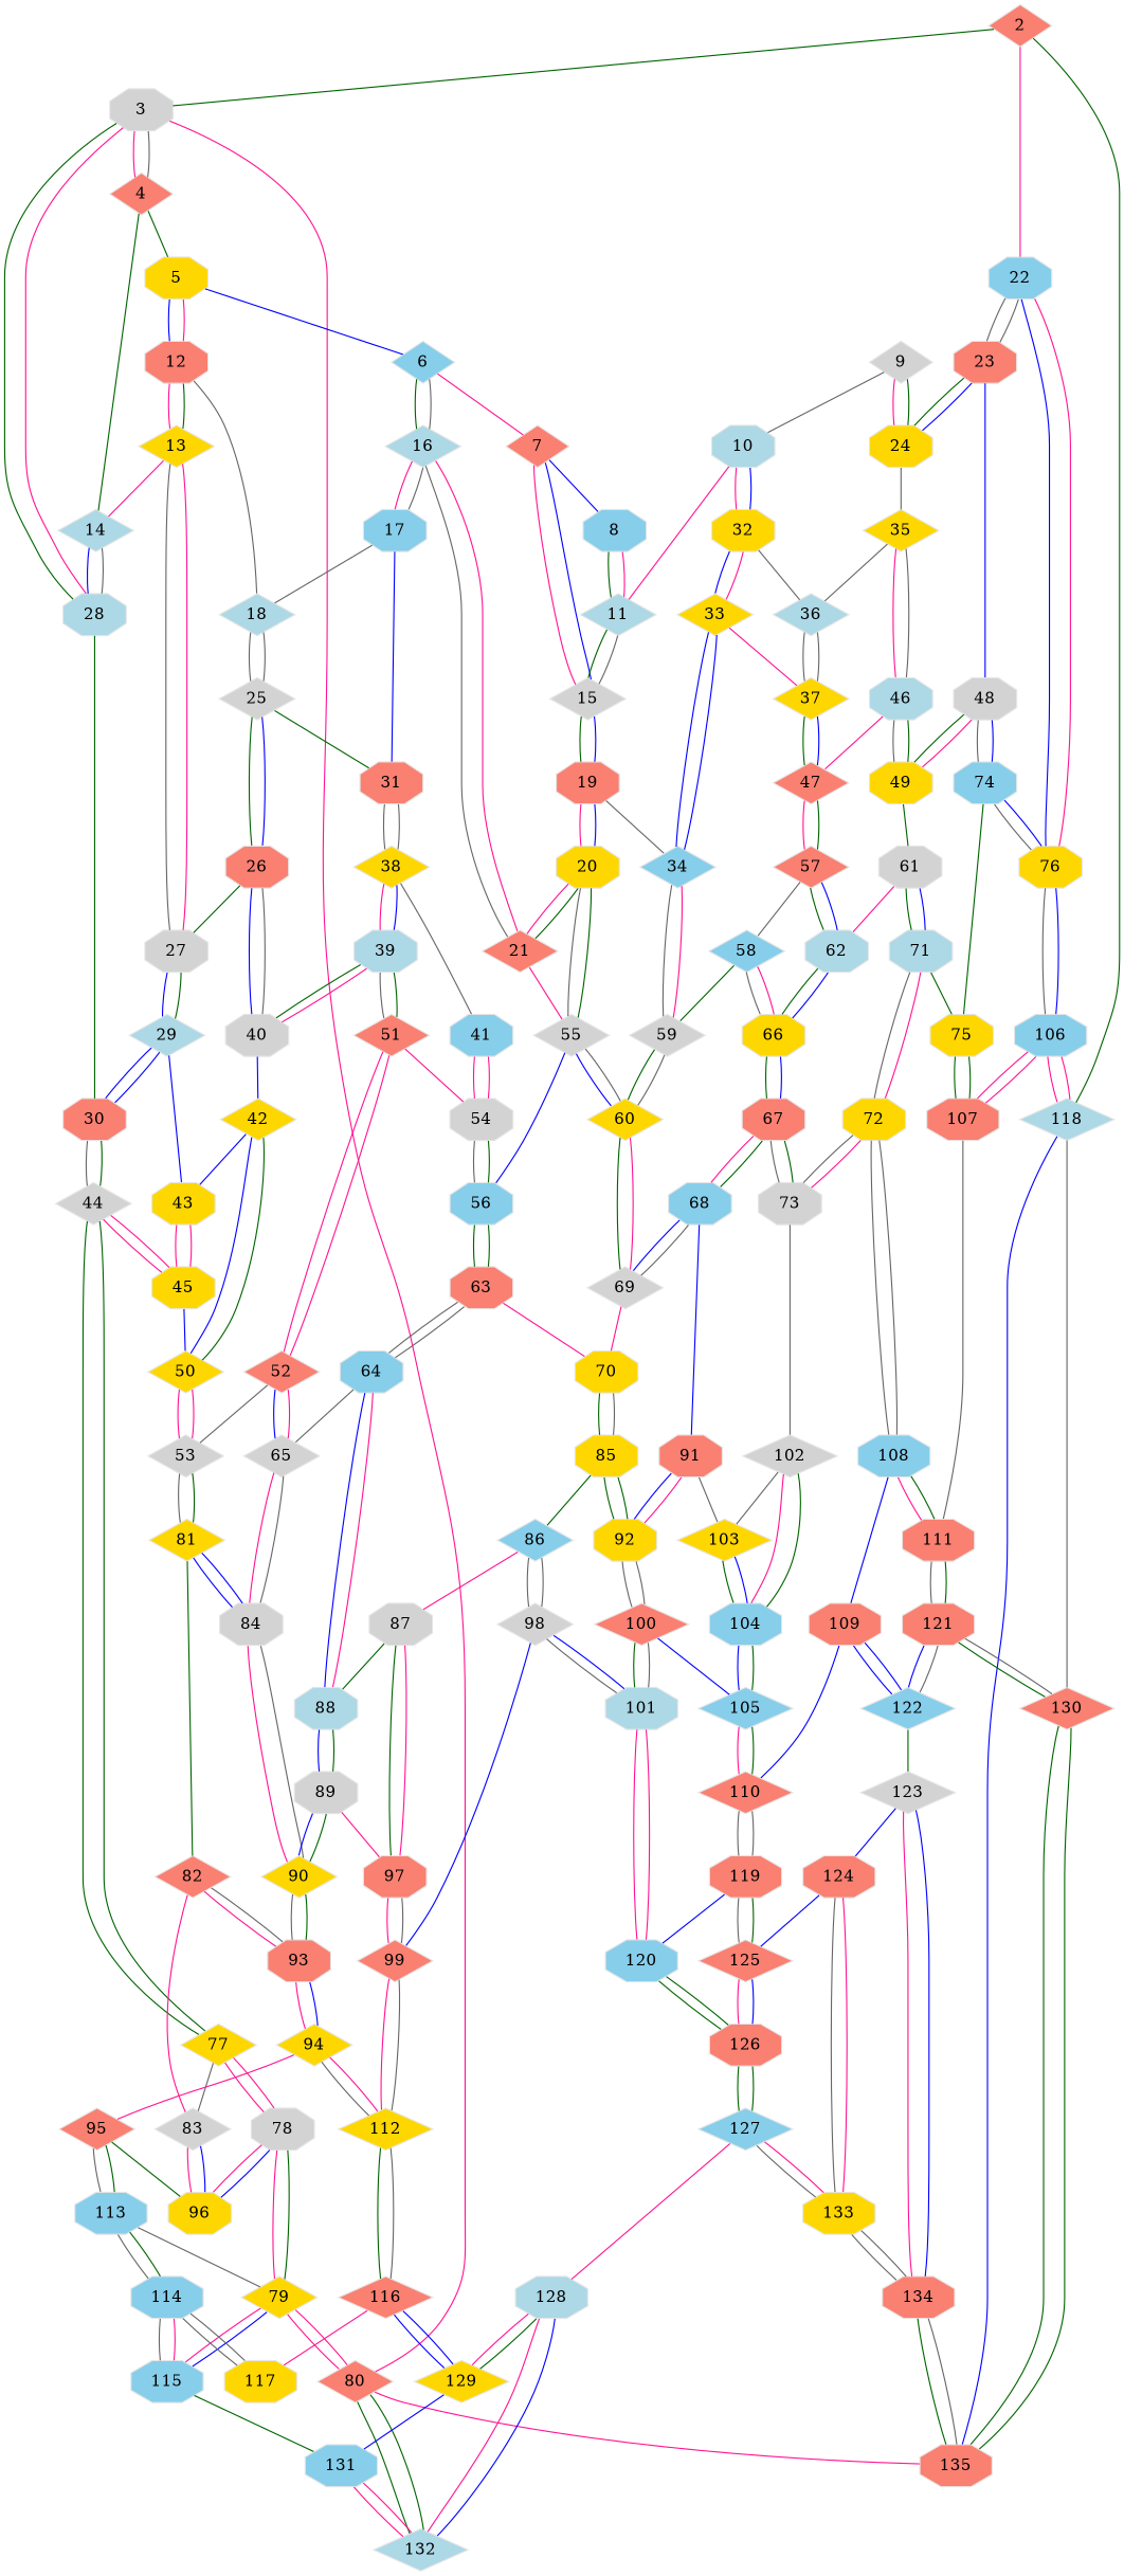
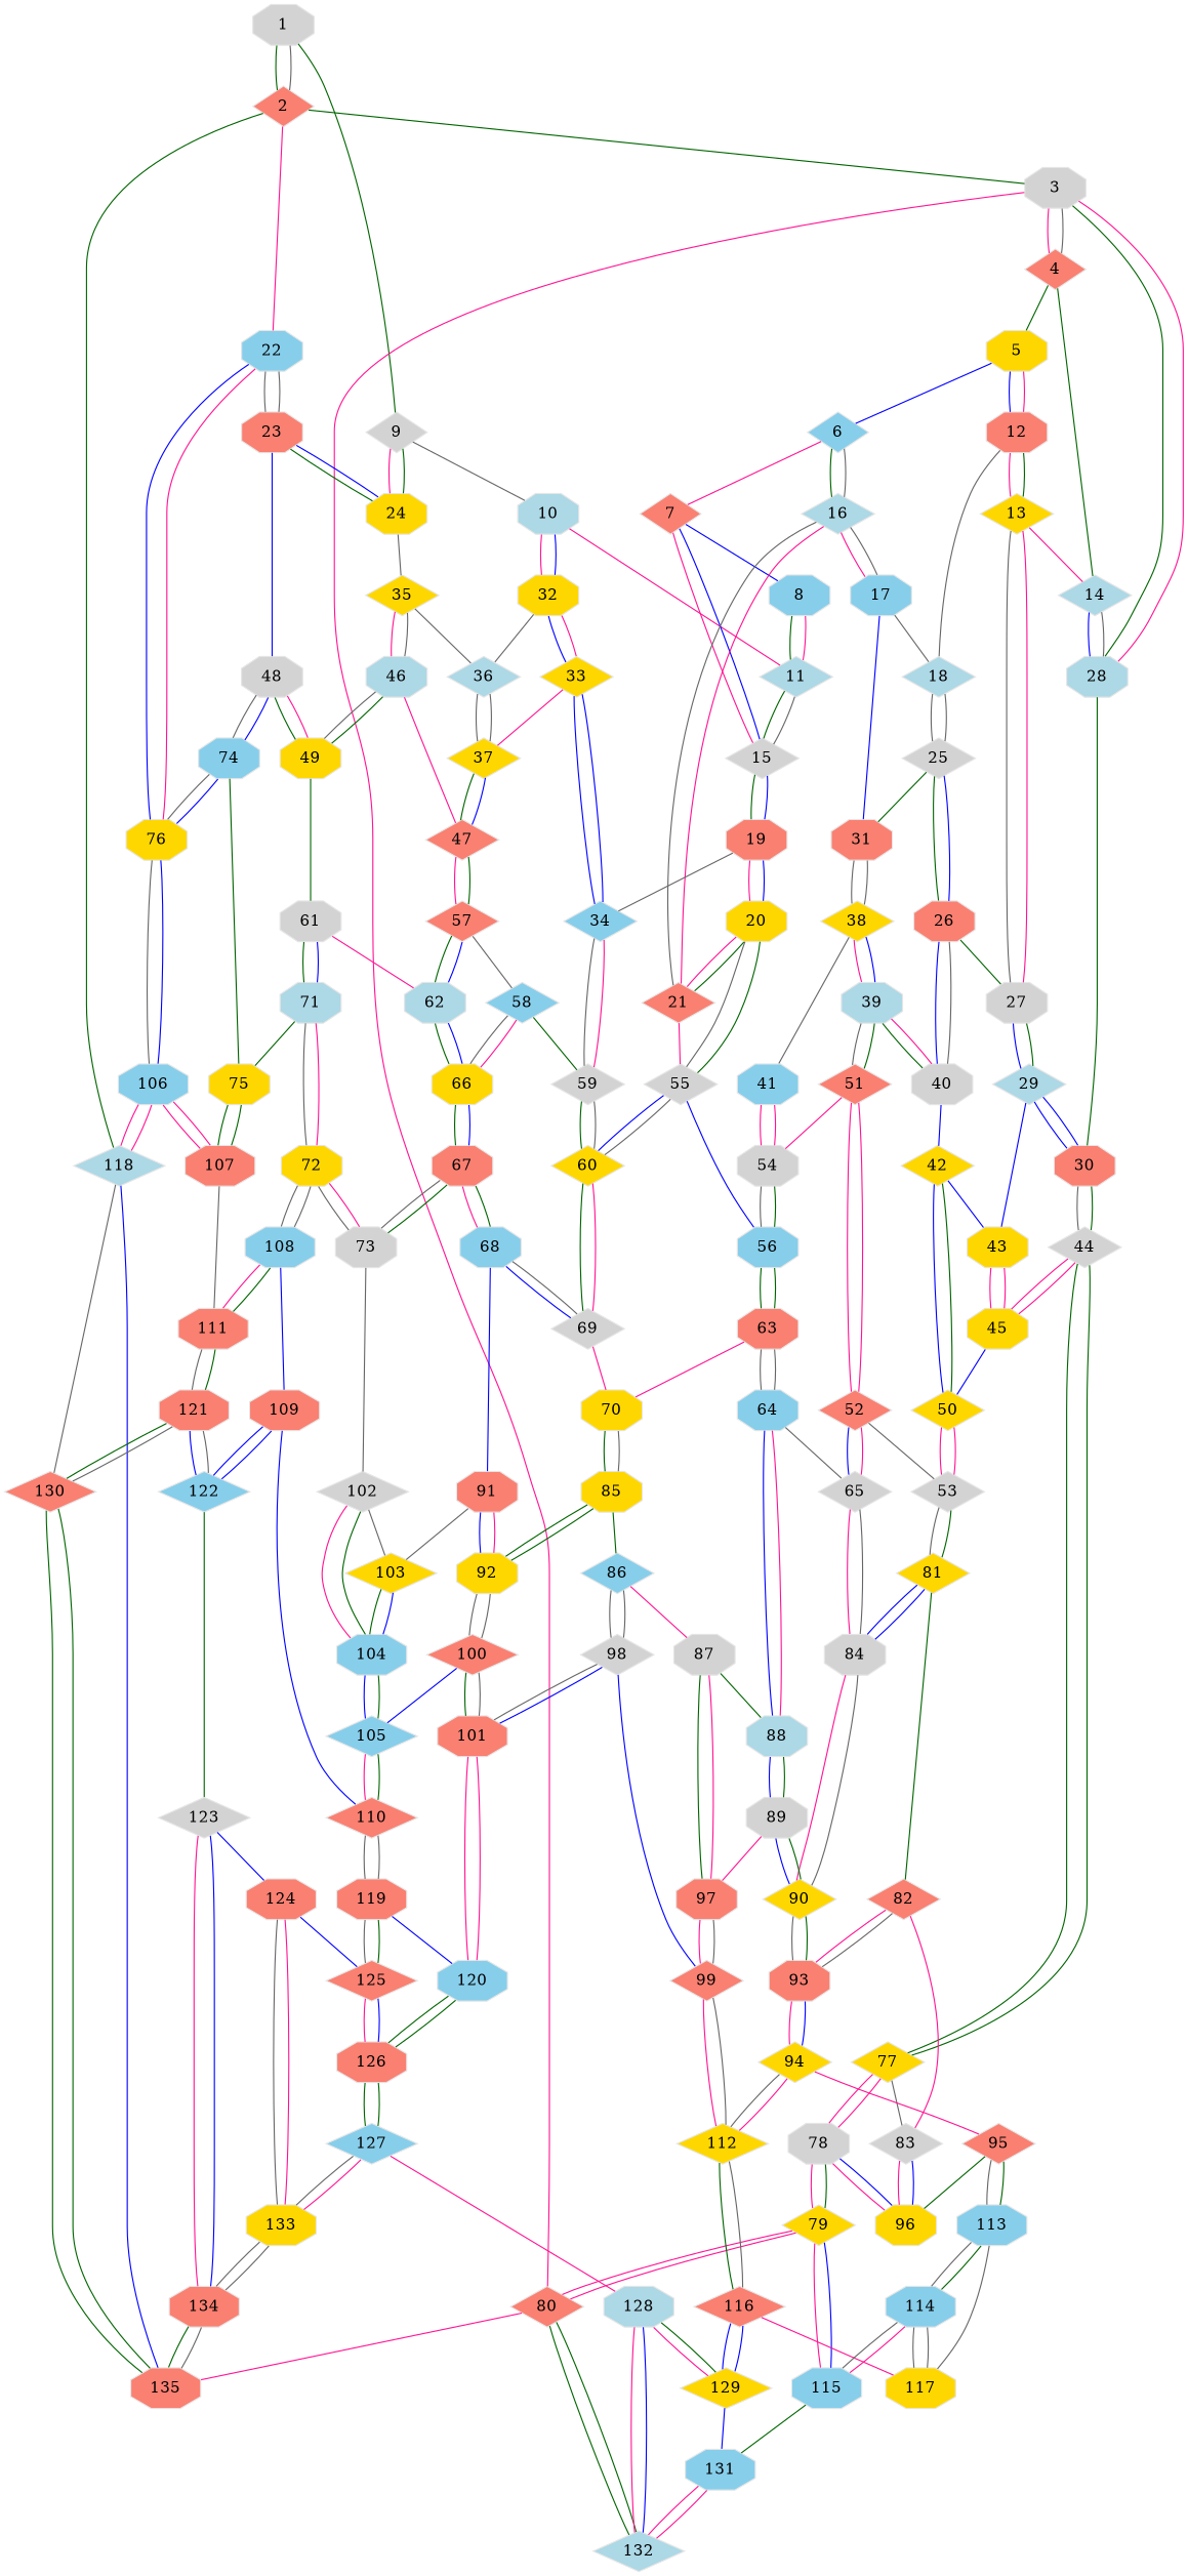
  graph {
    node [color=gray90 fillcolor=salmon shape=octagon style=filled]
    edge [color=deeppink]
+   1 [fillcolor=lightgrey]
    2 [shape=diamond]
    9 [fillcolor=lightgrey shape=diamond]
    3 [fillcolor=lightgrey]
    22 [fillcolor=skyblue]
    118 [fillcolor=lightblue shape=diamond]
    10 [fillcolor=lightblue]
    24 [fillcolor=gold]
    4 [shape=diamond]
    28 [fillcolor=lightblue]
    80 [shape=diamond]
    23
    76 [fillcolor=gold]
    135
    130 [shape=diamond]
    5 [fillcolor=gold]
    14 [fillcolor=lightblue shape=diamond]
    30
    132 [fillcolor=lightblue shape=diamond]
    6 [fillcolor=skyblue shape=diamond]
    12
    7 [shape=diamond]
    16 [fillcolor=lightblue shape=diamond]
    13 [fillcolor=gold shape=diamond]
    18 [fillcolor=lightblue shape=diamond]
    8 [fillcolor=skyblue]
    15 [fillcolor=lightgrey shape=diamond]
    17 [fillcolor=skyblue]
    21 [shape=diamond]
    11 [fillcolor=lightblue shape=diamond]
    19
    32 [fillcolor=gold]
    35 [fillcolor=gold shape=diamond]
    33 [fillcolor=gold shape=diamond]
    36 [fillcolor=lightblue shape=diamond]
    27 [fillcolor=lightgrey]
    25 [fillcolor=lightgrey shape=diamond]
    29 [fillcolor=lightblue shape=diamond]
    20 [fillcolor=gold]
    34 [fillcolor=skyblue shape=diamond]
    31
    55 [fillcolor=lightgrey shape=diamond]
    38 [fillcolor=gold shape=diamond]
    26
    59 [fillcolor=lightgrey shape=diamond]
    56 [fillcolor=skyblue]
    60 [fillcolor=gold shape=diamond]
    41 [fillcolor=skyblue]
    54 [fillcolor=lightgrey]
    48 [fillcolor=lightgrey]
    106 [fillcolor=skyblue]
    49 [fillcolor=gold]
    74 [fillcolor=skyblue]
    46 [fillcolor=lightblue]
    40 [fillcolor=lightgrey]
    42 [fillcolor=gold shape=diamond]
    43 [fillcolor=gold]
    44 [fillcolor=lightgrey shape=diamond]
    45 [fillcolor=gold]
    77 [fillcolor=gold shape=diamond]
    39 [fillcolor=lightblue]
    37 [fillcolor=gold shape=diamond]
    47 [shape=diamond]
    57 [shape=diamond]
    51 [shape=diamond]
    52 [shape=diamond]
    50 [fillcolor=gold shape=diamond]
    53 [fillcolor=lightgrey shape=diamond]
    78 [fillcolor=lightgrey]
    83 [fillcolor=lightgrey shape=diamond]
    61 [fillcolor=lightgrey]
    58 [fillcolor=skyblue shape=diamond]
    62 [fillcolor=lightblue]
    75 [fillcolor=gold]
    71 [fillcolor=lightblue]
    81 [fillcolor=gold shape=diamond]
    65 [fillcolor=lightgrey shape=diamond]
    84 [fillcolor=lightgrey]
    82 [shape=diamond]
    63
    69 [fillcolor=lightgrey shape=diamond]
    64 [fillcolor=skyblue]
    70 [fillcolor=gold]
    66 [fillcolor=gold]
    67
    72 [fillcolor=gold]
    88 [fillcolor=lightblue]
    85 [fillcolor=gold]
    89 [fillcolor=lightgrey]
    90 [fillcolor=gold shape=diamond]
    68 [fillcolor=skyblue]
    73 [fillcolor=lightgrey]
    91
    102 [fillcolor=lightgrey shape=diamond]
    92 [fillcolor=gold]
    103 [fillcolor=gold shape=diamond]
    86 [fillcolor=skyblue shape=diamond]
    108 [fillcolor=skyblue]
    107
    111
    109
    104 [fillcolor=skyblue]
    79 [fillcolor=gold shape=diamond]
    96 [fillcolor=gold]
    115 [fillcolor=skyblue]
    131 [fillcolor=skyblue]
    93
    94 [fillcolor=gold shape=diamond]
    87 [fillcolor=lightgrey]
    98 [fillcolor=lightgrey shape=diamond]
    100 [shape=diamond]
    97
    99 [shape=diamond]
-   101 [fillcolor=lightblue]
+   101
    105 [fillcolor=skyblue shape=diamond]
    95 [shape=diamond]
    112 [fillcolor=gold shape=diamond]
    113 [fillcolor=skyblue]
    116 [shape=diamond]
    114 [fillcolor=skyblue]
    117 [fillcolor=gold]
    120 [fillcolor=skyblue]
    110 [shape=diamond]
    126
    119
    121
    122 [fillcolor=skyblue shape=diamond]
    123 [fillcolor=lightgrey shape=diamond]
    125 [shape=diamond]
    129 [fillcolor=gold shape=diamond]
    127 [fillcolor=skyblue shape=diamond]
    124
    134
    133 [fillcolor=gold]
    128 [fillcolor=lightblue]
+   1 -- 2 [color=darkgreen]
+   1 -- 2 [color=gray40]
+   1 -- 9 [color=darkgreen]
    2 -- 3 [color=darkgreen]
    2 -- 22
    2 -- 118 [color=darkgreen]
    9 -- 10 [color=gray40]
    9 -- 24
    9 -- 24 [color=darkgreen]
    3 -- 4
    3 -- 4 [color=gray40]
    3 -- 28 [color=darkgreen]
    3 -- 28
    3 -- 80
    22 -- 23 [color=gray40]
    22 -- 23 [color=gray40]
    22 -- 76 [color=blue]
    22 -- 76
    118 -- 135 [color=blue]
    118 -- 130 [color=gray40]
    10 -- 11
    10 -- 32
    10 -- 32 [color=blue]
    24 -- 35 [color=gray40]
    4 -- 5 [color=darkgreen]
    4 -- 14 [color=darkgreen]
    28 -- 30 [color=darkgreen]
    80 -- 135
    80 -- 132 [color=darkgreen]
    80 -- 132 [color=darkgreen]
    23 -- 24 [color=darkgreen]
    23 -- 24 [color=blue]
    23 -- 48 [color=blue]
    76 -- 106 [color=gray40]
    76 -- 106 [color=blue]
    130 -- 135 [color=darkgreen]
    130 -- 135 [color=darkgreen]
    5 -- 6 [color=blue]
    5 -- 12 [color=blue]
    5 -- 12
    14 -- 28 [color=blue]
    14 -- 28 [color=gray40]
    30 -- 44 [color=gray40]
    30 -- 44 [color=darkgreen]
    6 -- 7
    6 -- 16 [color=darkgreen]
    6 -- 16 [color=gray40]
    12 -- 13
    12 -- 13 [color=darkgreen]
    12 -- 18 [color=gray40]
    7 -- 8 [color=blue]
    7 -- 15
    7 -- 15 [color=blue]
    16 -- 17
    16 -- 17 [color=gray40]
    16 -- 21 [color=gray40]
    16 -- 21
    13 -- 14
    13 -- 27 [color=gray40]
    13 -- 27
    18 -- 25 [color=gray40]
    18 -- 25 [color=gray40]
    8 -- 11 [color=darkgreen]
    8 -- 11
    15 -- 19 [color=darkgreen]
    15 -- 19 [color=blue]
    17 -- 18 [color=gray40]
    17 -- 31 [color=blue]
    21 -- 55
    11 -- 15 [color=darkgreen]
    11 -- 15 [color=gray40]
    19 -- 20
    19 -- 20 [color=blue]
    19 -- 34 [color=gray40]
    32 -- 33 [color=blue]
    32 -- 33
    32 -- 36 [color=gray40]
    35 -- 36 [color=gray40]
    35 -- 46
    35 -- 46 [color=gray40]
    33 -- 34 [color=blue]
    33 -- 34 [color=blue]
    33 -- 37
    36 -- 37 [color=gray40]
    36 -- 37 [color=gray40]
    27 -- 29 [color=blue]
    27 -- 29 [color=darkgreen]
    25 -- 31 [color=darkgreen]
    25 -- 26 [color=darkgreen]
    25 -- 26 [color=blue]
    29 -- 30 [color=blue]
    29 -- 30 [color=blue]
    29 -- 43 [color=blue]
    20 -- 21
    20 -- 21 [color=darkgreen]
    20 -- 55 [color=gray40]
    20 -- 55 [color=darkgreen]
    34 -- 59 [color=gray40]
    34 -- 59
    31 -- 38 [color=gray40]
    31 -- 38 [color=gray40]
    55 -- 56 [color=blue]
    55 -- 60 [color=blue]
    55 -- 60 [color=gray40]
    38 -- 41 [color=gray40]
    38 -- 39
    38 -- 39 [color=blue]
    26 -- 27 [color=darkgreen]
    26 -- 40 [color=blue]
    26 -- 40 [color=gray40]
    59 -- 60 [color=darkgreen]
    59 -- 60 [color=gray40]
    56 -- 63 [color=darkgreen]
    56 -- 63 [color=darkgreen]
    60 -- 69 [color=darkgreen]
    60 -- 69
    41 -- 54
    41 -- 54
    54 -- 56 [color=gray40]
    54 -- 56 [color=darkgreen]
    48 -- 49 [color=darkgreen]
    48 -- 49
    48 -- 74 [color=gray40]
    48 -- 74 [color=blue]
    106 -- 118
    106 -- 118
    106 -- 107
    106 -- 107
    49 -- 61 [color=darkgreen]
    74 -- 76 [color=gray40]
    74 -- 76 [color=blue]
    74 -- 75 [color=darkgreen]
    46 -- 49 [color=gray40]
    46 -- 49 [color=darkgreen]
    46 -- 47
    40 -- 42 [color=blue]
    42 -- 43 [color=blue]
    42 -- 50 [color=blue]
    42 -- 50 [color=darkgreen]
    43 -- 45
    43 -- 45
    44 -- 45
    44 -- 45
    44 -- 77 [color=darkgreen]
    44 -- 77 [color=darkgreen]
    45 -- 50 [color=blue]
    77 -- 78
    77 -- 78
    77 -- 83 [color=gray40]
    39 -- 40 [color=darkgreen]
    39 -- 40
    39 -- 51 [color=gray40]
    39 -- 51 [color=darkgreen]
    37 -- 47 [color=darkgreen]
    37 -- 47 [color=blue]
    47 -- 57
    47 -- 57 [color=darkgreen]
    57 -- 58 [color=gray40]
    57 -- 62 [color=darkgreen]
    57 -- 62 [color=blue]
    51 -- 54
    51 -- 52
    51 -- 52
    52 -- 53 [color=gray40]
    52 -- 65 [color=blue]
    52 -- 65
    50 -- 53
    50 -- 53
    53 -- 81 [color=gray40]
    53 -- 81 [color=darkgreen]
    78 -- 79
    78 -- 79 [color=darkgreen]
    78 -- 96
    78 -- 96 [color=blue]
    83 -- 96
    83 -- 96 [color=blue]
    61 -- 62
    61 -- 71 [color=darkgreen]
    61 -- 71 [color=blue]
    58 -- 59 [color=darkgreen]
    58 -- 66 [color=gray40]
    58 -- 66
    62 -- 66 [color=darkgreen]
    62 -- 66 [color=blue]
    75 -- 107 [color=darkgreen]
    75 -- 107 [color=darkgreen]
    71 -- 75 [color=darkgreen]
    71 -- 72 [color=gray40]
    71 -- 72
    81 -- 84 [color=blue]
    81 -- 84 [color=blue]
    81 -- 82 [color=darkgreen]
    65 -- 84
    65 -- 84 [color=gray40]
    84 -- 90
    84 -- 90 [color=gray40]
    82 -- 83
    82 -- 93
    82 -- 93 [color=gray40]
    63 -- 64 [color=gray40]
    63 -- 64 [color=gray40]
    63 -- 70
    69 -- 70
    64 -- 65 [color=gray40]
    64 -- 88 [color=blue]
    64 -- 88
    70 -- 85 [color=darkgreen]
    70 -- 85 [color=gray40]
    66 -- 67 [color=darkgreen]
    66 -- 67 [color=blue]
    67 -- 68
    67 -- 68 [color=darkgreen]
    67 -- 73 [color=gray40]
    67 -- 73 [color=darkgreen]
    72 -- 73 [color=gray40]
    72 -- 73
    72 -- 108 [color=gray40]
    72 -- 108 [color=gray40]
    88 -- 89 [color=blue]
    88 -- 89 [color=darkgreen]
    85 -- 92 [color=darkgreen]
    85 -- 92 [color=darkgreen]
    85 -- 86 [color=darkgreen]
    89 -- 90 [color=blue]
    89 -- 90 [color=darkgreen]
    89 -- 97
    90 -- 93 [color=gray40]
    90 -- 93 [color=darkgreen]
    68 -- 69 [color=blue]
    68 -- 69 [color=gray40]
    68 -- 91 [color=blue]
    73 -- 102 [color=gray40]
    91 -- 92 [color=blue]
    91 -- 92
    91 -- 103 [color=gray40]
    102 -- 103 [color=gray40]
    102 -- 104
    102 -- 104 [color=darkgreen]
    92 -- 100 [color=gray40]
    92 -- 100 [color=gray40]
    103 -- 104 [color=darkgreen]
    103 -- 104 [color=blue]
    86 -- 87
    86 -- 98 [color=gray40]
    86 -- 98 [color=gray40]
    108 -- 111
    108 -- 111 [color=darkgreen]
    108 -- 109 [color=blue]
    107 -- 111 [color=gray40]
    111 -- 121 [color=gray40]
    111 -- 121 [color=darkgreen]
    109 -- 110 [color=blue]
    109 -- 122 [color=blue]
    109 -- 122 [color=blue]
    104 -- 105 [color=blue]
    104 -- 105 [color=darkgreen]
    79 -- 80
    79 -- 80
    79 -- 115
    79 -- 115 [color=blue]
    115 -- 131 [color=darkgreen]
    131 -- 132
    131 -- 132
    93 -- 94
    93 -- 94 [color=blue]
    94 -- 95
    94 -- 112 [color=gray40]
    94 -- 112
    87 -- 88 [color=darkgreen]
    87 -- 97 [color=darkgreen]
    87 -- 97
    98 -- 99 [color=blue]
    98 -- 101 [color=gray40]
    98 -- 101 [color=blue]
    100 -- 101 [color=darkgreen]
    100 -- 101 [color=gray40]
    100 -- 105 [color=blue]
    97 -- 99
    97 -- 99 [color=gray40]
    99 -- 112
    99 -- 112 [color=gray40]
    101 -- 120
    101 -- 120
    105 -- 110
    105 -- 110 [color=darkgreen]
    95 -- 96 [color=darkgreen]
    95 -- 113 [color=gray40]
    95 -- 113 [color=darkgreen]
    112 -- 116 [color=darkgreen]
    112 -- 116 [color=gray40]
    113 -- 114 [color=gray40]
    113 -- 114 [color=darkgreen]
-   113 -- 79 [color=gray40]
+   113 -- 117 [color=gray40]
    116 -- 117
    116 -- 129 [color=blue]
    116 -- 129 [color=blue]
    114 -- 115 [color=gray40]
    114 -- 115
    114 -- 117 [color=gray40]
    114 -- 117 [color=gray40]
    120 -- 126 [color=darkgreen]
    120 -- 126 [color=darkgreen]
    110 -- 119 [color=gray40]
    110 -- 119 [color=gray40]
    126 -- 127 [color=darkgreen]
    126 -- 127 [color=darkgreen]
    119 -- 120 [color=blue]
    119 -- 125 [color=gray40]
    119 -- 125 [color=darkgreen]
    121 -- 130 [color=darkgreen]
    121 -- 130 [color=gray40]
    121 -- 122 [color=blue]
    121 -- 122 [color=gray40]
    122 -- 123 [color=darkgreen]
    123 -- 124 [color=blue]
    123 -- 134
    123 -- 134 [color=blue]
    125 -- 126
    125 -- 126 [color=blue]
    129 -- 131 [color=blue]
    127 -- 133 [color=gray40]
    127 -- 133
    127 -- 128
    124 -- 125 [color=blue]
    124 -- 133 [color=gray40]
    124 -- 133
    134 -- 135 [color=darkgreen]
    134 -- 135 [color=gray40]
    133 -- 134 [color=gray40]
    133 -- 134 [color=gray40]
    128 -- 132
    128 -- 132 [color=blue]
    128 -- 129
    128 -- 129 [color=darkgreen]
  }
